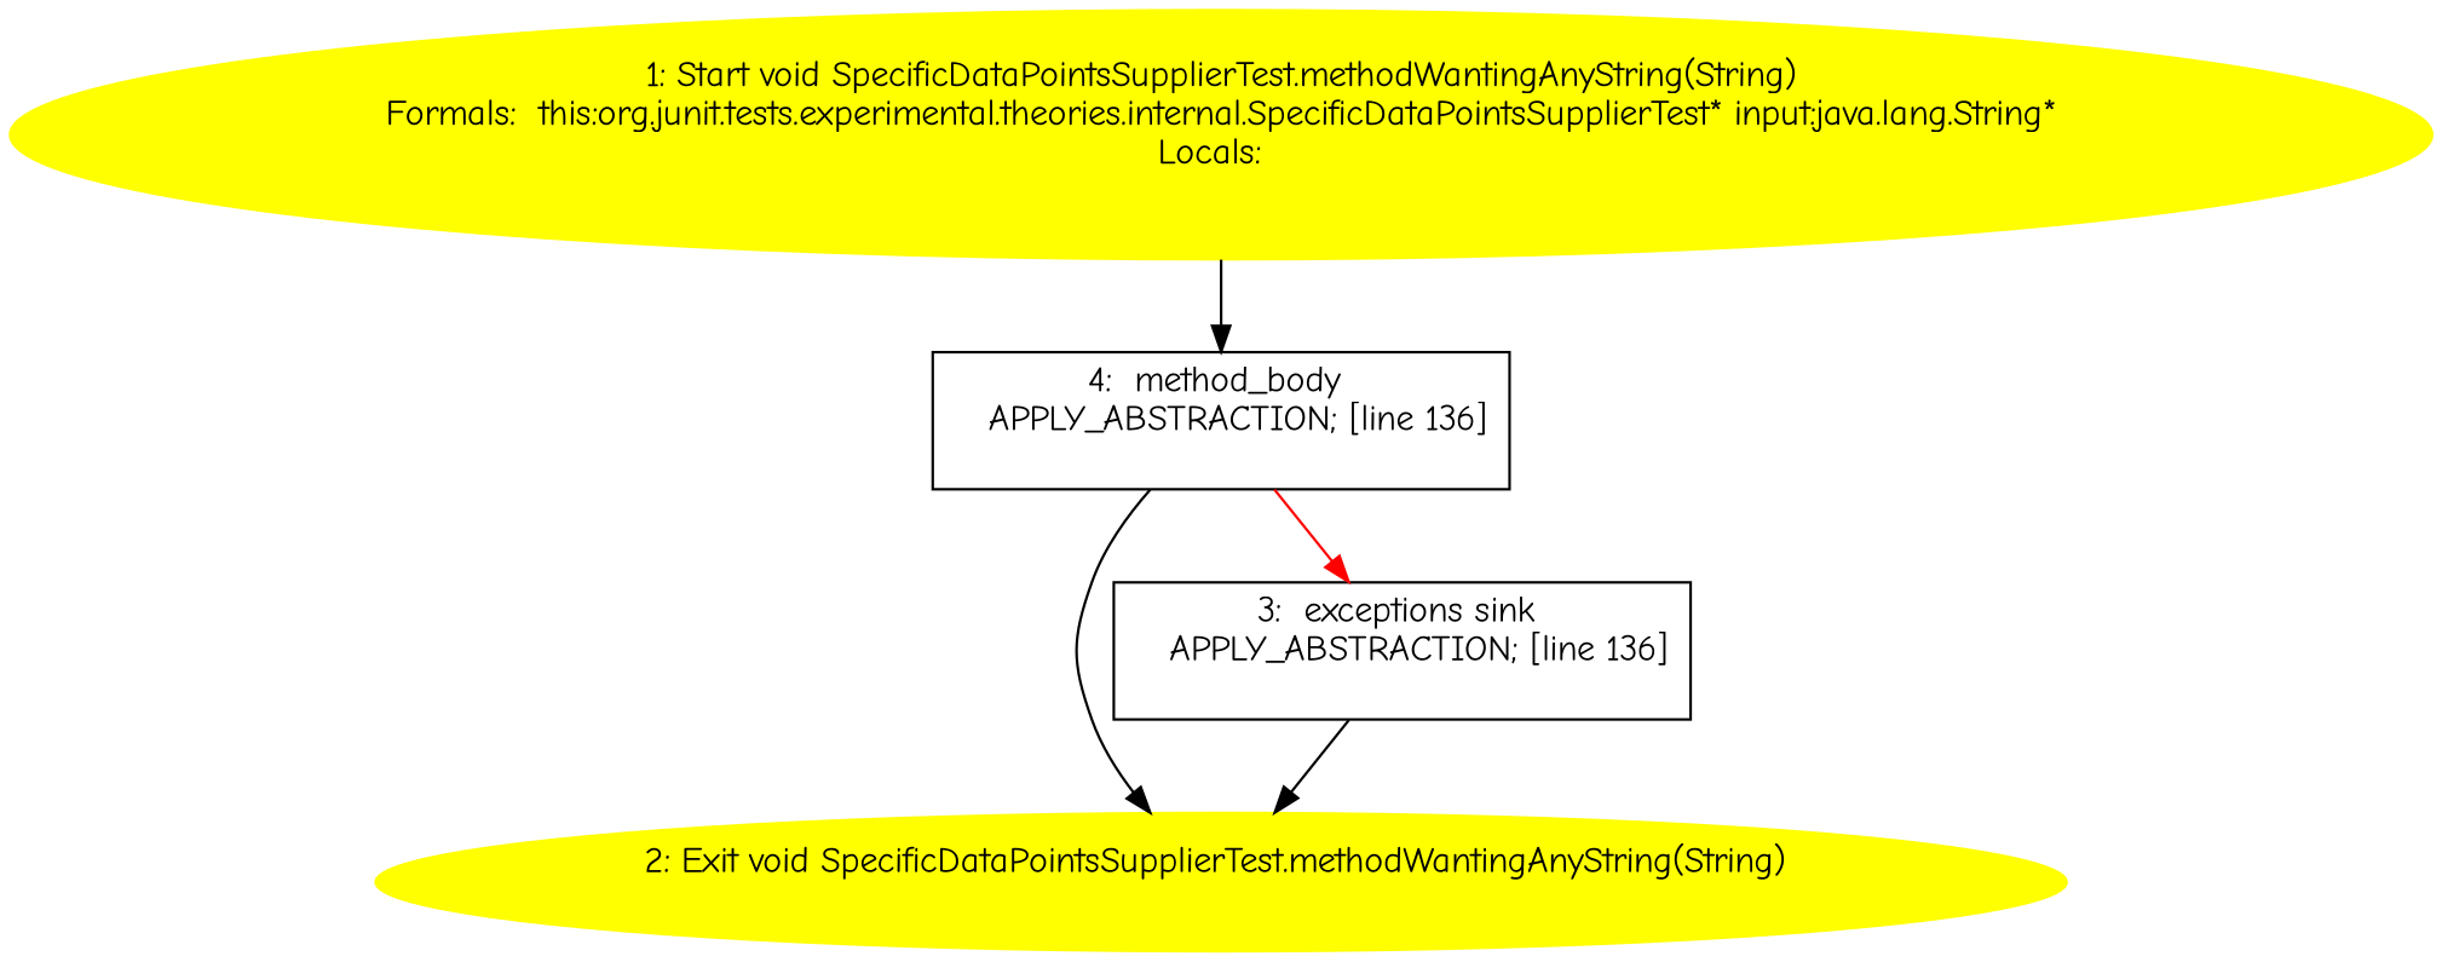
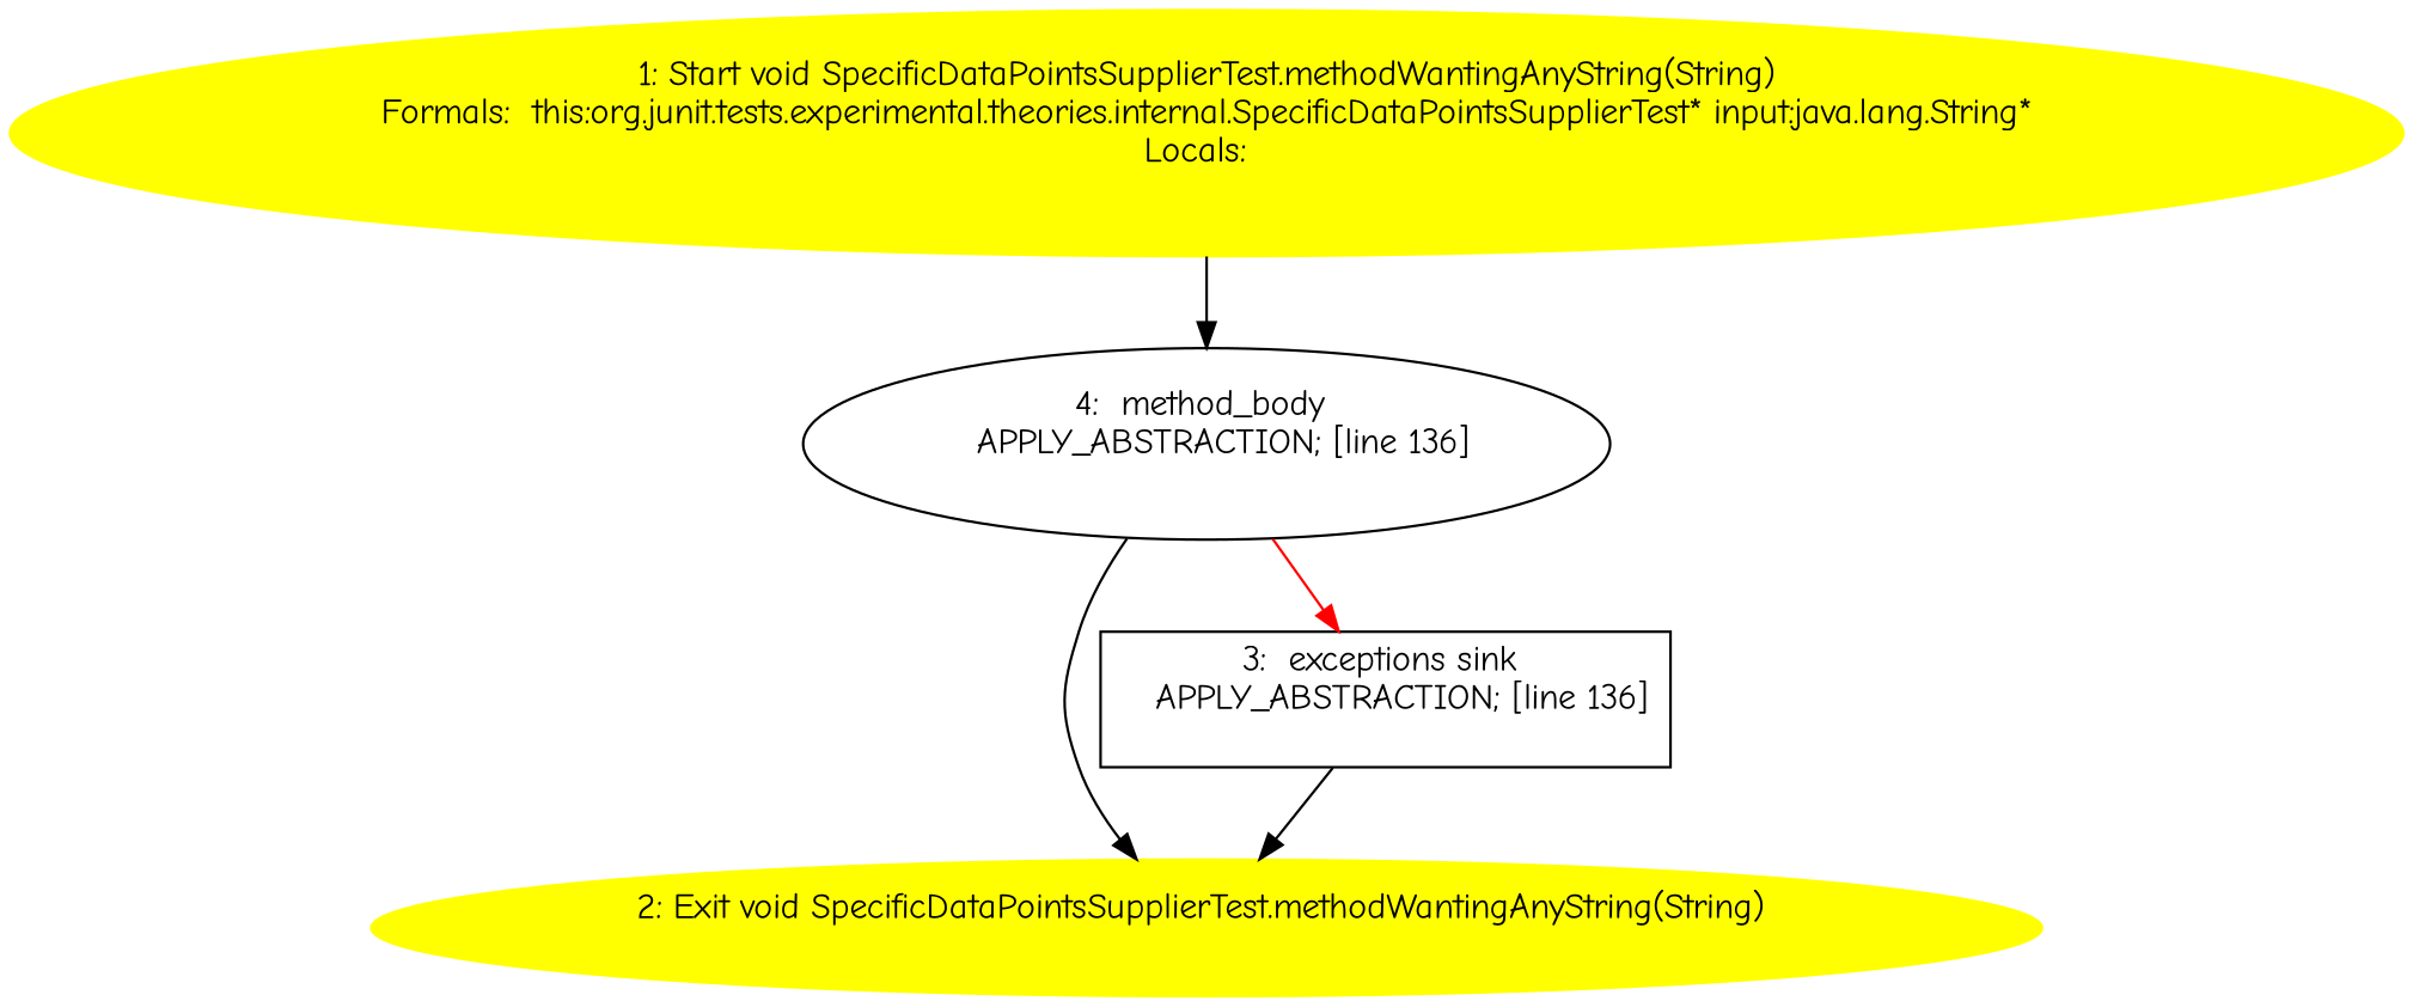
  digraph {
    fontname="Comic Neue"
    node [fontname="Comic Neue"]
    edge [fontname="Comic Neue"]
    n1 [color=yellow label="1: Start void SpecificDataPointsSupplierTest.methodWantingAnyString(String)\nFormals:  this:org.junit.tests.experimental.theories.internal.SpecificDataPointsSupplierTest* input:java.lang.String*\nLocals:  \n  " style=filled]
-   n2 [label="4:  method_body \n   APPLY_ABSTRACTION; [line 136]\n " shape=box]
+   n2 [label="4:  method_body \n   APPLY_ABSTRACTION; [line 136]\n " shape=ellipse]
    n3 [color=yellow label="2: Exit void SpecificDataPointsSupplierTest.methodWantingAnyString(String) \n  " style=filled]
    n4 [label="3:  exceptions sink \n   APPLY_ABSTRACTION; [line 136]\n " shape=box]
    n1 -> n2
    n2 -> n3
    n2 -> n4 [color=red]
    n4 -> n3
  }
